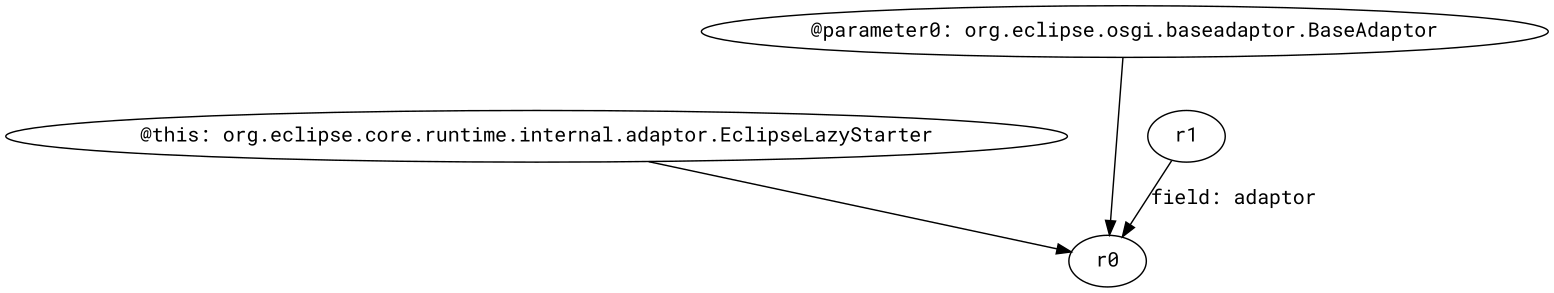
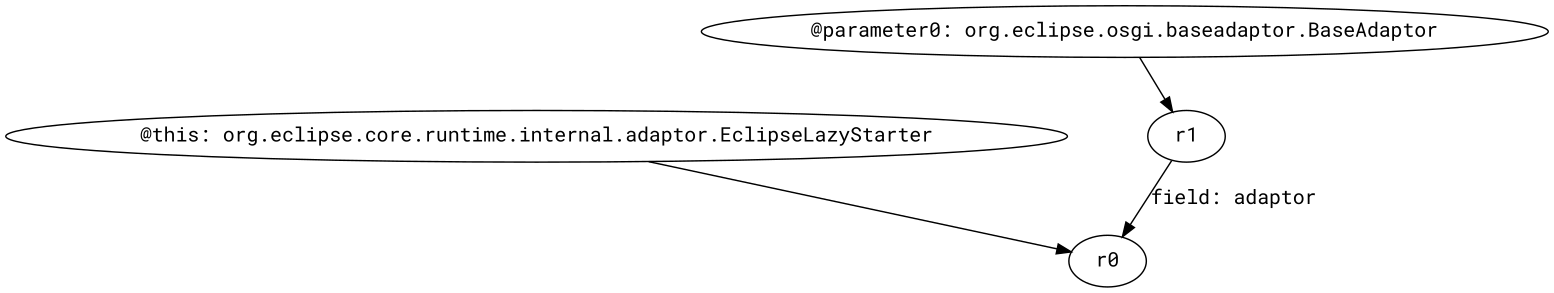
  digraph {
    fontname="Roboto Mono"
    node [fontname="Roboto Mono"]
    edge [fontname="Roboto Mono"]
    n1 [label="@this: org.eclipse.core.runtime.internal.adaptor.EclipseLazyStarter"]
    n2 [label=r0]
    n3 [label=r1]
    n4 [label="@parameter0: org.eclipse.osgi.baseadaptor.BaseAdaptor"]
    n1 -> n2
    n3 -> n2 [label="field: adaptor"]
-   n4 -> n2
+   n4 -> n3
  }
